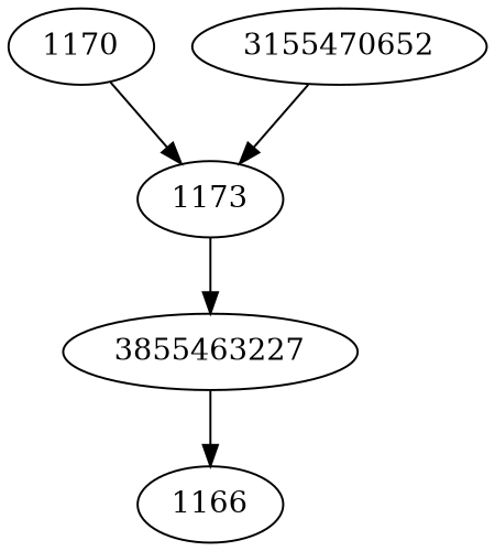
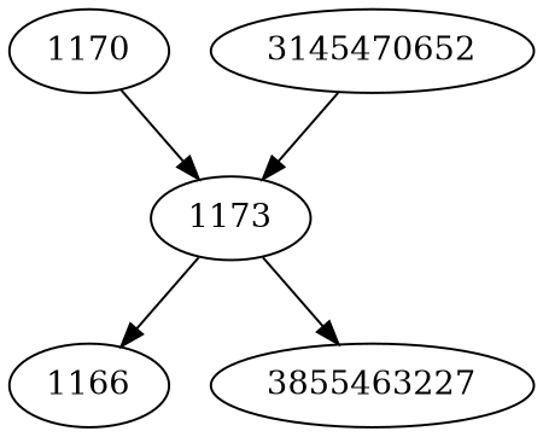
  strict digraph {
    1170
    1173
    1166
    n4 [label=3855463227]
-   3155470652
+   3155470652 [label=3145470652]
    1170 -> 1173
-   n4 -> 1166
+   1173 -> 1166
    1173 -> n4
    3155470652 -> 1173
  }
